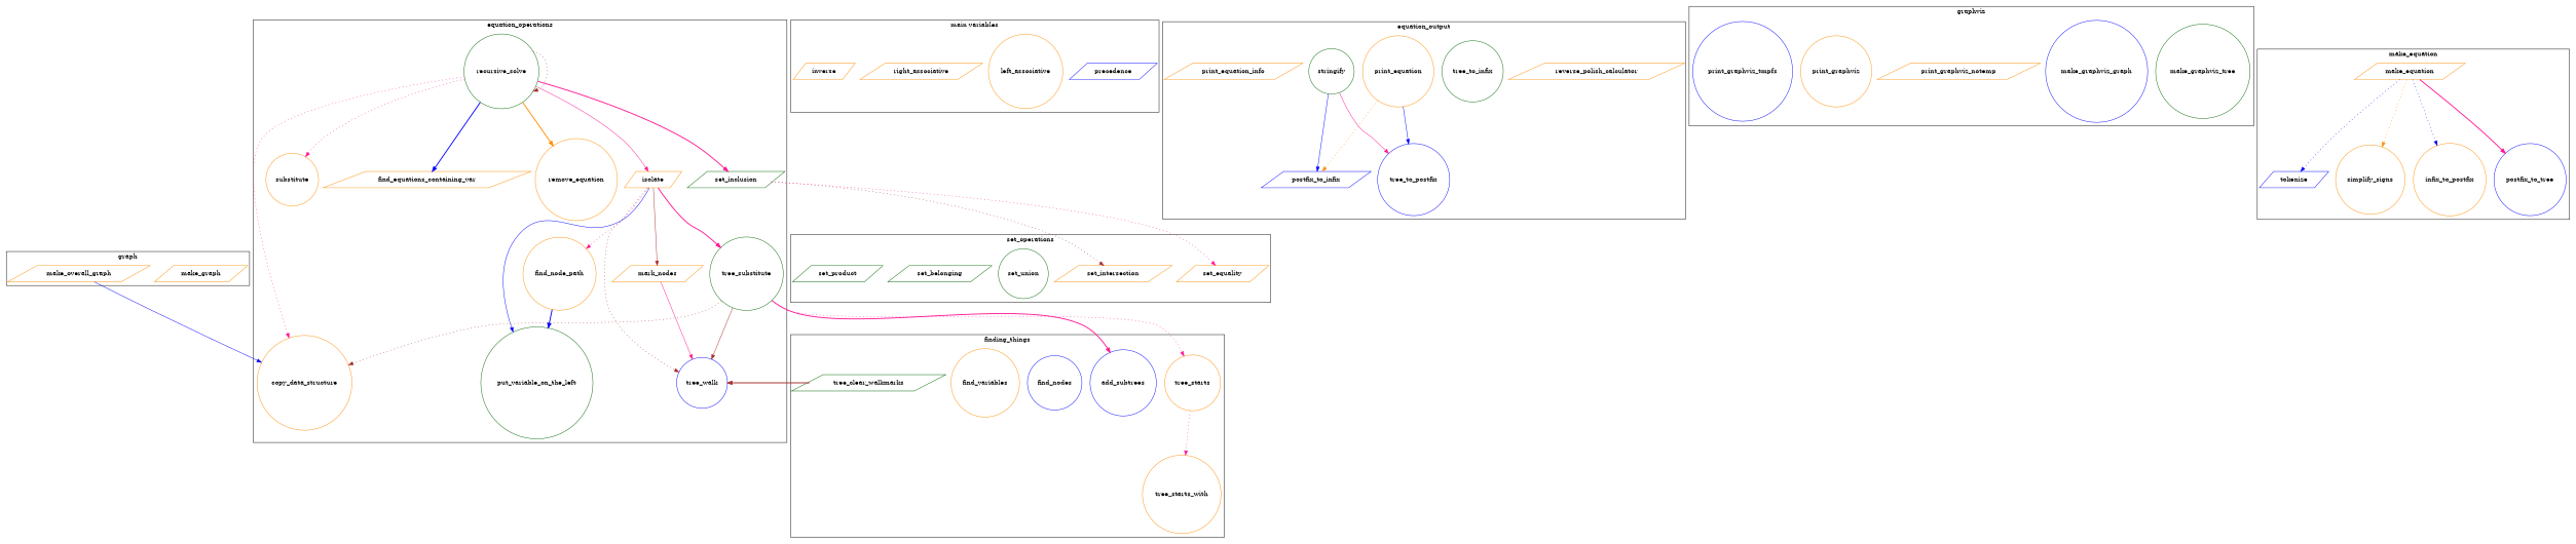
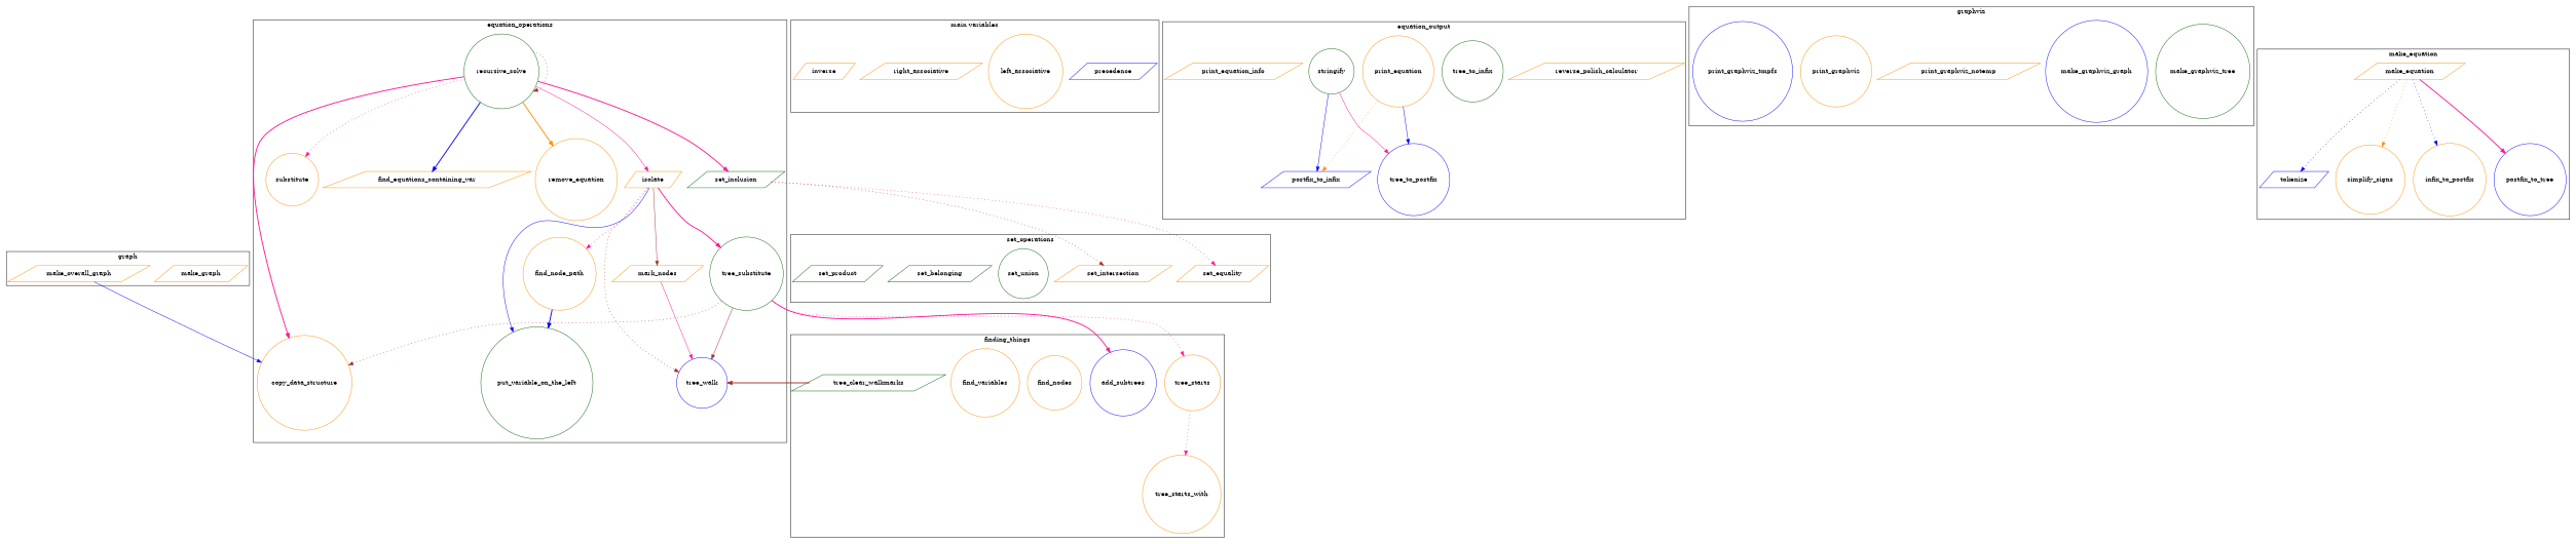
  digraph {
    node [color=darkorange shape=circle]
    edge [color=deeppink style=dotted]
    isolate [shape=parallelogram]
    find_node_path
    tree_substitute [color=darkgreen]
    tree_walk [color=blue]
    mark_nodes [shape=parallelogram]
    put_variable_on_the_left [color=darkgreen]
    recursive_solve [color=darkgreen]
    substitute
    find_equations_containing_var [shape=parallelogram]
    remove_equation
    copy_data_structure
    set_inclusion [color=darkgreen shape=parallelogram]
    precedence [color=blue shape=parallelogram]
    left_associative
    right_associative [shape=parallelogram]
    inverse [shape=parallelogram]
    reverse_polish_calculator [shape=parallelogram]
    tree_to_infix [color=darkgreen]
    print_equation
    postfix_to_infix [color=blue shape=parallelogram]
    tree_to_postfix [color=blue]
    stringify [color=darkgreen]
    print_equation_info [shape=parallelogram]
    n24 [label=tree_starts]
    add_subtrees [color=blue]
-   find_nodes [color=blue]
+   find_nodes
    find_variables
    tree_starts_with
    tree_clear_walkmarks [color=darkgreen shape=parallelogram]
    make_graph [shape=parallelogram]
    make_overall_graph [shape=parallelogram]
    make_graphviz_tree [color=darkgreen]
    make_graphviz_graph [color=blue]
    print_graphviz_notemp [shape=parallelogram]
    print_graphviz
    print_graphviz_tmpfs [color=blue]
    make_equation [shape=parallelogram]
    tokenize [color=blue shape=parallelogram]
    simplify_signs
    infix_to_postfix
    postfix_to_tree [color=blue]
    set_intersection [shape=parallelogram]
    set_equality [shape=parallelogram]
    set_union [color=darkgreen]
    set_belonging [color=darkgreen shape=parallelogram]
    set_product [color=darkgreen shape=parallelogram]
    subgraph cluster_1 {
      label=equation_operations
      isolate
      find_node_path
      tree_substitute
      tree_walk
      mark_nodes
      put_variable_on_the_left
      recursive_solve
      substitute
      find_equations_containing_var
      remove_equation
      copy_data_structure
      set_inclusion
    }
    subgraph cluster_2 {
      label="main variables"
      precedence
      left_associative
      right_associative
      inverse
    }
    subgraph cluster_3 {
      label=equation_output
      reverse_polish_calculator
      tree_to_infix
      print_equation
      postfix_to_infix
      tree_to_postfix
      stringify
      print_equation_info
    }
    subgraph cluster_4 {
      label=finding_things
      n24
      add_subtrees
      find_nodes
      find_variables
      tree_starts_with
      tree_clear_walkmarks
    }
    subgraph cluster_5 {
      label="graph"
      make_graph
      make_overall_graph
    }
    subgraph cluster_6 {
      label=graphviz
      make_graphviz_tree
      make_graphviz_graph
      print_graphviz_notemp
      print_graphviz
      print_graphviz_tmpfs
    }
    subgraph cluster_7 {
      label=make_equation
      make_equation
      tokenize
      simplify_signs
      infix_to_postfix
      postfix_to_tree
    }
    subgraph cluster_8 {
      label=set_operations
      set_intersection
      set_equality
      set_union
      set_belonging
      set_product
    }
    isolate -> find_node_path
    isolate -> tree_substitute [style=bold]
    isolate -> tree_walk [color=brown]
    isolate -> mark_nodes [color=brown style=solid]
    isolate -> put_variable_on_the_left [color=blue style=solid]
    find_node_path -> put_variable_on_the_left [color=blue style=bold]
    tree_substitute -> tree_walk [color=brown style=solid]
    tree_substitute -> copy_data_structure [color=brown]
    tree_substitute -> n24
    tree_substitute -> add_subtrees [style=bold]
    mark_nodes -> tree_walk [style=solid]
    recursive_solve -> isolate [style=solid]
    recursive_solve -> recursive_solve [color=brown]
    recursive_solve -> substitute
    recursive_solve -> find_equations_containing_var [color=blue style=bold]
    recursive_solve -> remove_equation [color=darkorange style=bold]
-   recursive_solve -> copy_data_structure
+   recursive_solve -> copy_data_structure [style=bold]
    recursive_solve -> set_inclusion [style=bold]
    set_inclusion -> set_intersection [color=brown]
    set_inclusion -> set_equality
    print_equation -> postfix_to_infix [color=darkorange]
    print_equation -> tree_to_postfix [color=blue style=solid]
    stringify -> postfix_to_infix [color=blue style=solid]
    stringify -> tree_to_postfix [style=solid]
    n24 -> tree_starts_with
    tree_clear_walkmarks -> tree_walk [color=brown style=bold]
    make_overall_graph -> copy_data_structure [color=blue style=solid]
    make_equation -> tokenize [color=blue]
    make_equation -> simplify_signs [color=darkorange]
    make_equation -> infix_to_postfix [color=blue]
    make_equation -> postfix_to_tree [style=bold]
  }
